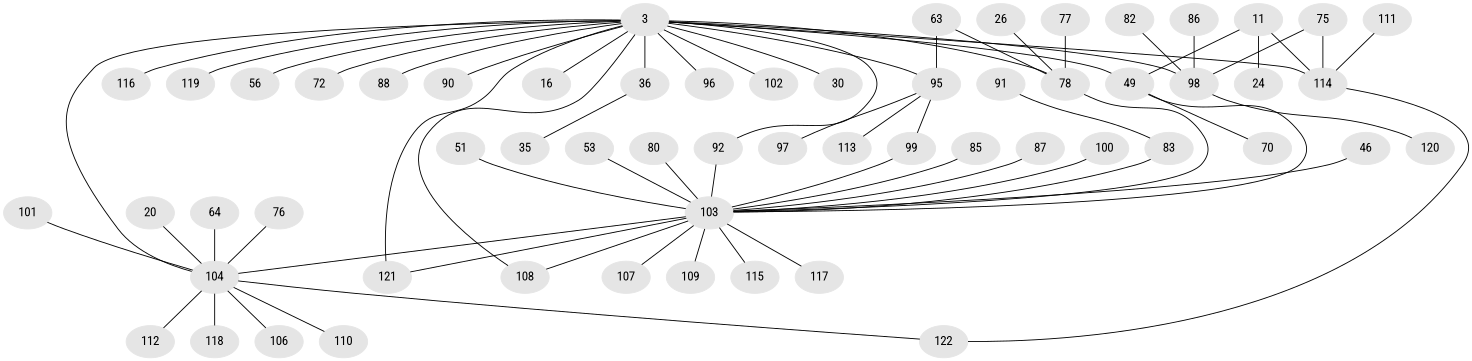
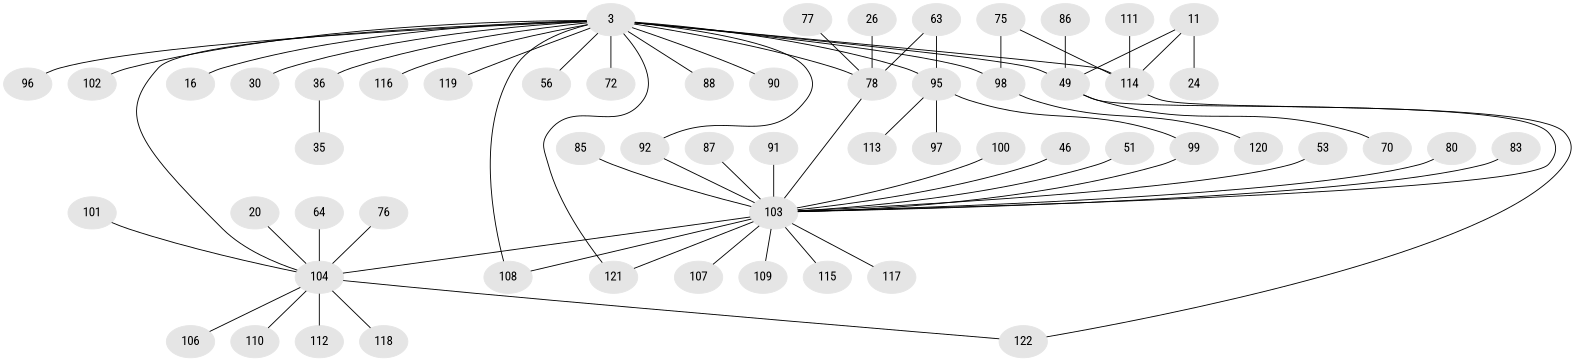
  graph {
    fontname="Roboto Condensed"
    node [color=gray90 fontname="Roboto Condensed" style=filled]
    edge [fontname="Roboto Condensed"]
    3
    16
    30
    36
    49 [super="+28"]
    56 [super="+18"]
    72
    78 [super="+8+45"]
    88 [super="+7"]
    90 [super="+33+79"]
    92 [super="+40"]
    95 [super="+13+43"]
    96
    98 [super="+10+14+39+50+54+59"]
    102
    104 [super="+4+62+67"]
    108 [super="+48+93+94"]
    114 [super="+2+23"]
    116
    119
    121 [super="+105"]
    35
    103 [super="+60+89+69"]
    70
    97
    99 [super="+29"]
    113
    120
    106
    110
    112 [super="+27"]
    118
    122 [super="+21+73"]
    11
    24
    20
    26
    107
    109
    115
    117
    46
    51
    53
    63
    64
    75 [super="+9"]
    76 [super="+66"]
    77
    80
-   82
    83
    85 [super="+74"]
    86 [super="+61"]
    87 [super="+47+84"]
    91
    100
    101
    111
    3 -- 16
    3 -- 30
    3 -- 36
    3 -- 49
    3 -- 56
    3 -- 72
    3 -- 78 [weight=3]
    3 -- 88
    3 -- 90
    3 -- 92
    3 -- 95 [weight=2]
    3 -- 96
    3 -- 98 [weight=2]
    3 -- 102
    3 -- 104 [weight=5]
    3 -- 108
    3 -- 114 [weight=2]
    3 -- 116
    3 -- 119
    3 -- 121
    36 -- 35
    49 -- 103
    49 -- 70
    78 -- 103 [weight=2]
    92 -- 103
    95 -- 97
    95 -- 99
    95 -- 113
    98 -- 120
    104 -- 106
    104 -- 110
    104 -- 112 [weight=2]
    104 -- 118
    104 -- 122
    114 -- 122
    103 -- 104 [weight=5]
    103 -- 108
    103 -- 121
    103 -- 107
    103 -- 109
    103 -- 115
    103 -- 117
    99 -- 103
    11 -- 49 [weight=2]
    11 -- 114
    11 -- 24
    20 -- 104
    26 -- 78
    46 -- 103
    51 -- 103
    53 -- 103
    63 -- 78
    63 -- 95
    64 -- 104
    75 -- 98
    75 -- 114
    76 -- 104
    77 -- 78
    80 -- 103
-   82 -- 98
    83 -- 103
    85 -- 103
-   86 -- 98
+   86 -- 49
    87 -- 103
-   91 -- 83
+   91 -- 103
    100 -- 103
    101 -- 104
    111 -- 114
  }
